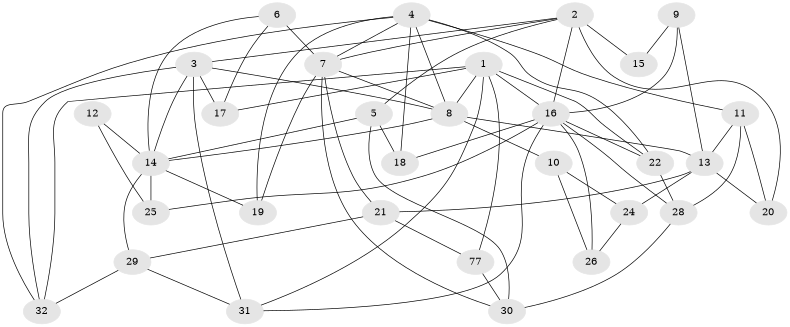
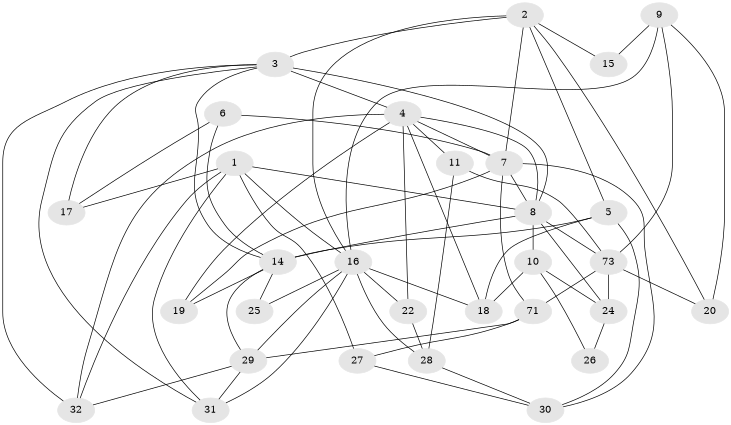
  graph {
    node [color=gray90 style=filled]
    edge [weight=1.0]
    1
    8
    16
    17
    22
-   27 [label=77]
+   27
    31
    32
    14
    10
-   13
+   13 [label=73]
    24
    18
    26
    28
    25
    30
    2
    3
    5
    7
    15
    20
    4
    19
-   21
+   21 [label=71]
    11
    29
    6
    9
-   12
    1 -- 8 [weight=2.0]
    1 -- 16
    1 -- 17 [weight=2.0]
-   1 -- 22
    1 -- 27 [weight=2.0]
    1 -- 31
    1 -- 32
    8 -- 14 [weight=2.0]
    8 -- 10
    8 -- 13 [weight=3.0]
+   8 -- 24
    16 -- 22
    16 -- 31
    16 -- 18
-   16 -- 26 [weight=2.0]
+   16 -- 29 [weight=2.0]
    16 -- 28
    16 -- 25 [weight=2.0]
    22 -- 28
    27 -- 30
    14 -- 25
    14 -- 19
    14 -- 29
    10 -- 24
+   10 -- 18
    10 -- 26
    13 -- 24
    13 -- 20
    13 -- 21
    24 -- 26
    28 -- 30
    2 -- 16 [weight=2.0]
    2 -- 3 [weight=2.0]
    2 -- 5
    2 -- 7
    2 -- 15 [weight=3.0]
    2 -- 20
    3 -- 8
    3 -- 17
    3 -- 31
    3 -- 32
    3 -- 14
+   3 -- 4 [weight=3.0]
    5 -- 14
    5 -- 18
    5 -- 30
    7 -- 8
    7 -- 30
    7 -- 19
    7 -- 21
    4 -- 8
    4 -- 22
    4 -- 32
    4 -- 18
    4 -- 7
    4 -- 19 [weight=2.0]
    4 -- 11 [weight=2.0]
    21 -- 27
    21 -- 29
    11 -- 13
    11 -- 28
    29 -- 31
    29 -- 32
    6 -- 17
    6 -- 14
    6 -- 7 [weight=2.0]
    9 -- 16
    9 -- 13
    9 -- 15
-   11 -- 20
-   12 -- 14 [weight=3.0]
-   12 -- 25
+   9 -- 20
  }
